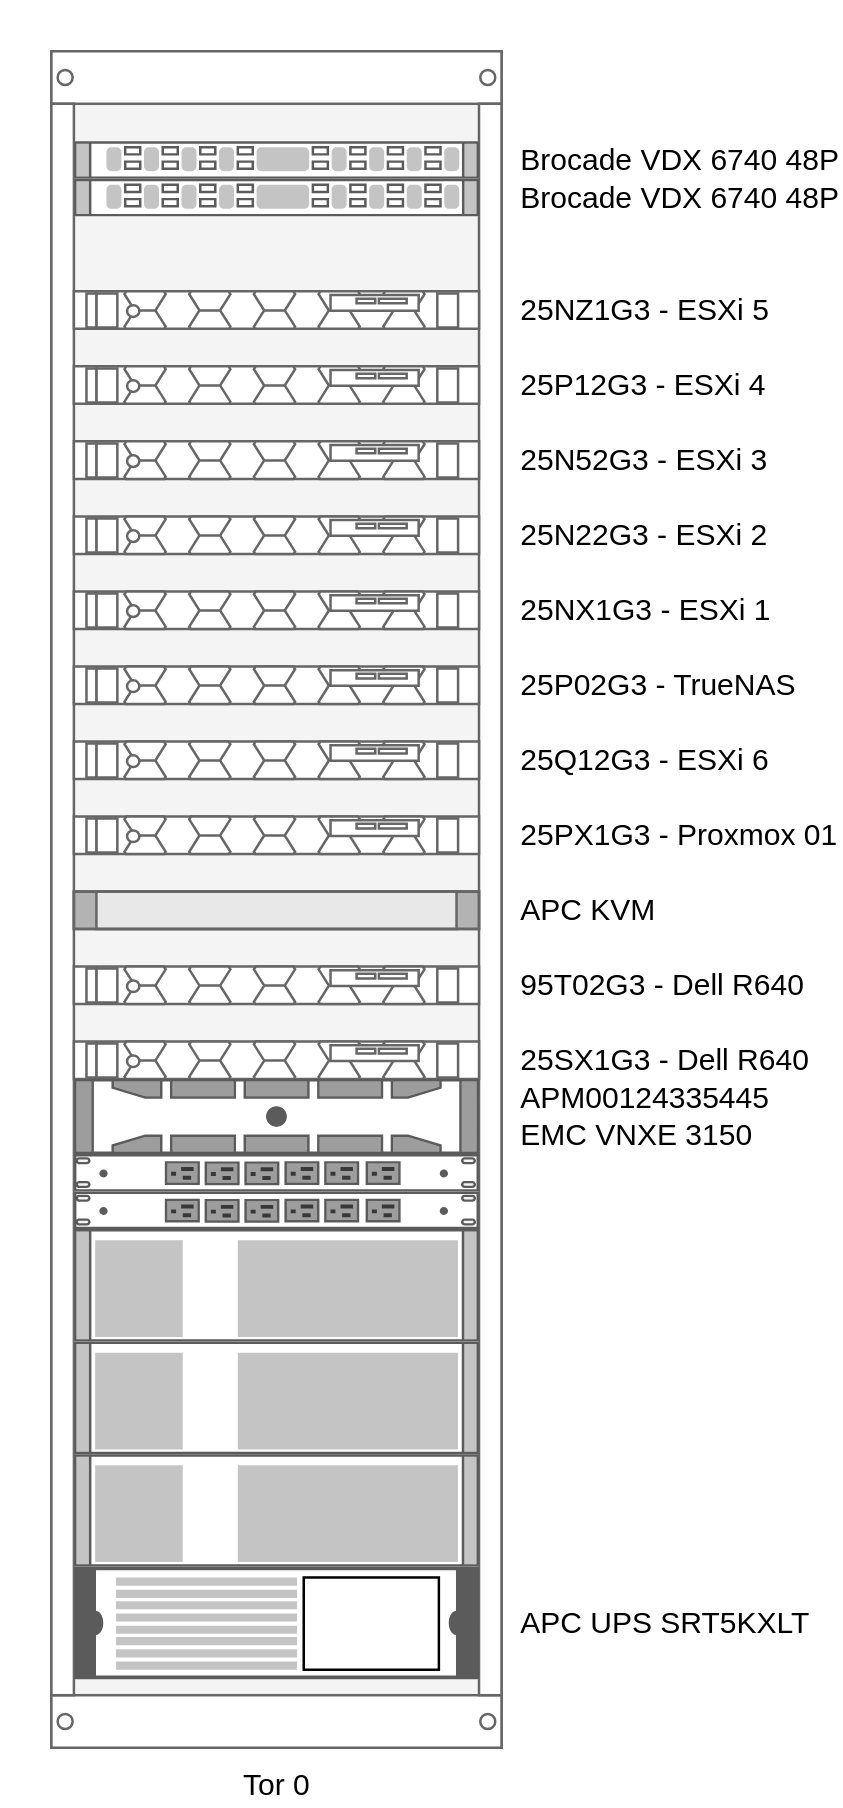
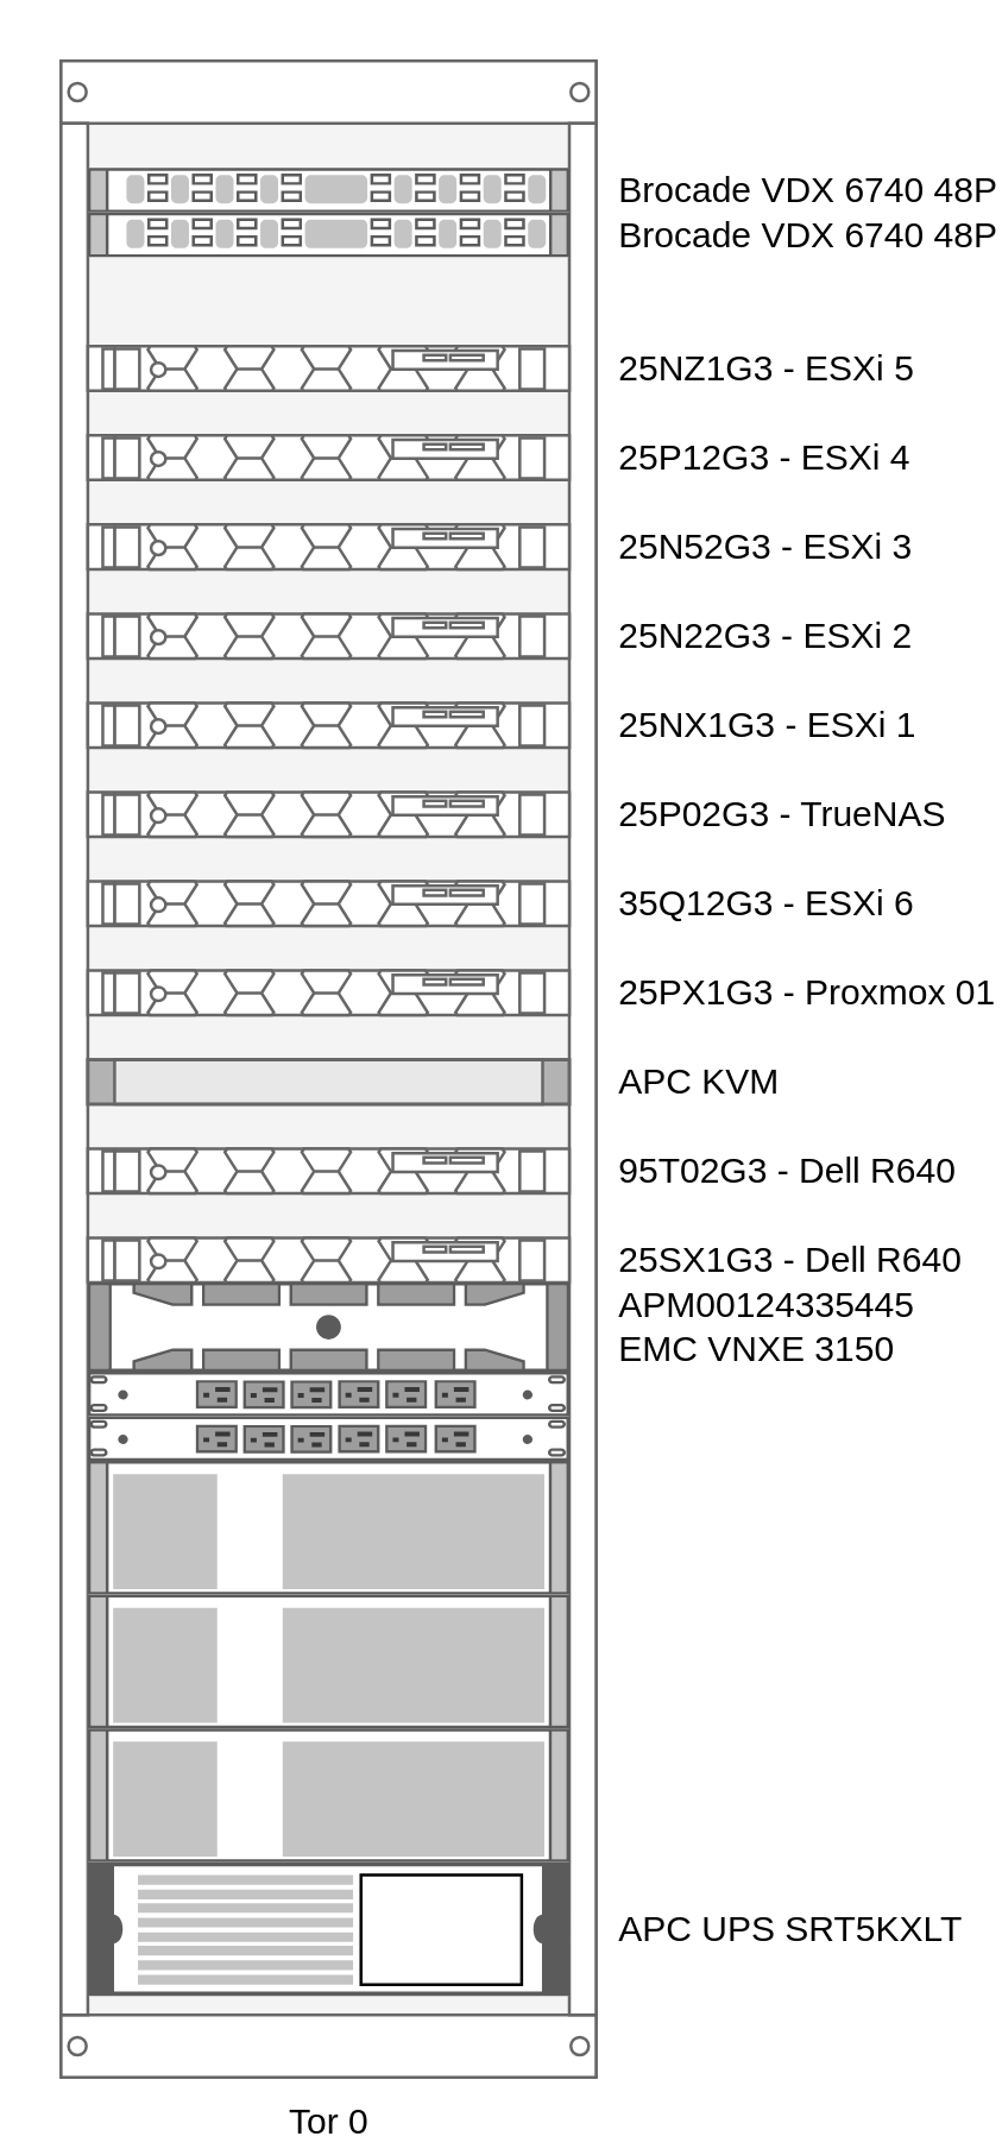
  <mxCell id="0" />
  <mxCell id="1" parent="0" />
  <mxCell id="2" value="Tor 0" style="strokeColor=#666666;html=1;verticalLabelPosition=bottom;labelBackgroundColor=#ffffff;verticalAlign=top;outlineConnect=0;shadow=0;dashed=0;shape=mxgraph.rackGeneral.rackCabinet3;fillColor2=#f4f4f4;container=1;collapsible=0;childLayout=rack;allowGaps=1;marginLeft=9;marginRight=9;marginTop=21;marginBottom=22;textColor=#666666;numDisp=off;" vertex="1" parent="1"><mxGeometry x="20" y="20" width="180" height="680" as="geometry" /></mxCell>
  <mxCell id="3" value="Brocade VDX 6740 48P" style="shape=mxgraph.rack.cisco.cisco_nexus_3016_switch;html=1;labelPosition=right;align=left;spacingLeft=15;dashed=0;shadow=0;fillColor=#ffffff;" vertex="1" parent="2"><mxGeometry x="9" y="36" width="162" height="15" as="geometry" /></mxCell>
  <mxCell id="4" value="Brocade VDX 6740 48P" style="shape=mxgraph.rack.cisco.cisco_nexus_3016_switch;html=1;labelPosition=right;align=left;spacingLeft=15;dashed=0;shadow=0;fillColor=#ffffff;" vertex="1" parent="2"><mxGeometry x="9" y="51" width="162" height="15" as="geometry" /></mxCell>
  <mxCell id="5" value="25NZ1G3 -&amp;nbsp;&lt;span style=&quot;background-color: initial;&quot;&gt;ESXi 5&lt;/span&gt;" style="strokeColor=#666666;html=1;labelPosition=right;align=left;spacingLeft=15;shadow=0;dashed=0;outlineConnect=0;shape=mxgraph.rack.dell.poweredge_r640;" vertex="1" parent="2"><mxGeometry x="9" y="96" width="162" height="15" as="geometry" /></mxCell>
  <mxCell id="6" value="25P12G3 - ESXi 4" style="strokeColor=#666666;html=1;labelPosition=right;align=left;spacingLeft=15;shadow=0;dashed=0;outlineConnect=0;shape=mxgraph.rack.dell.poweredge_r640;" vertex="1" parent="2"><mxGeometry x="9" y="126" width="162" height="15" as="geometry" /></mxCell>
  <mxCell id="7" value="25N52G3 -&amp;nbsp;&lt;span style=&quot;background-color: initial;&quot;&gt;ESXi 3&lt;/span&gt;" style="strokeColor=#666666;html=1;labelPosition=right;align=left;spacingLeft=15;shadow=0;dashed=0;outlineConnect=0;shape=mxgraph.rack.dell.poweredge_r640;" vertex="1" parent="2"><mxGeometry x="9" y="156" width="162" height="15" as="geometry" /></mxCell>
  <mxCell id="8" value="25N22G3 - ESXi 2" style="strokeColor=#666666;html=1;labelPosition=right;align=left;spacingLeft=15;shadow=0;dashed=0;outlineConnect=0;shape=mxgraph.rack.dell.poweredge_r640;" vertex="1" parent="2"><mxGeometry x="9" y="186" width="162" height="15" as="geometry" /></mxCell>
  <mxCell id="9" value="25NX1G3 - ESXi 1" style="strokeColor=#666666;html=1;labelPosition=right;align=left;spacingLeft=15;shadow=0;dashed=0;outlineConnect=0;shape=mxgraph.rack.dell.poweredge_r640;" vertex="1" parent="2"><mxGeometry x="9" y="216" width="162" height="15" as="geometry" /></mxCell>
  <mxCell id="10" value="25P02G3 - TrueNAS" style="strokeColor=#666666;html=1;labelPosition=right;align=left;spacingLeft=15;shadow=0;dashed=0;outlineConnect=0;shape=mxgraph.rack.dell.poweredge_r640;" vertex="1" parent="2"><mxGeometry x="9" y="246" width="162" height="15" as="geometry" /></mxCell>
- <mxCell id="11" value="25Q12G3 - ESXi 6" style="strokeColor=#666666;html=1;labelPosition=right;align=left;spacingLeft=15;shadow=0;dashed=0;outlineConnect=0;shape=mxgraph.rack.dell.poweredge_r640;" vertex="1" parent="2"><mxGeometry x="9" y="276" width="162" height="15" as="geometry" /></mxCell>
+ <mxCell id="11" value="35Q12G3 - ESXi 6" style="strokeColor=#666666;html=1;labelPosition=right;align=left;spacingLeft=15;shadow=0;dashed=0;outlineConnect=0;shape=mxgraph.rack.dell.poweredge_r640;" vertex="1" parent="2"><mxGeometry x="9" y="276" width="162" height="15" as="geometry" /></mxCell>
  <mxCell id="12" value="25PX1G3 -&amp;nbsp;&lt;span style=&quot;background-color: initial;&quot;&gt;Proxmox 01&lt;/span&gt;" style="strokeColor=#666666;html=1;labelPosition=right;align=left;spacingLeft=15;shadow=0;dashed=0;outlineConnect=0;shape=mxgraph.rack.dell.poweredge_r640;" vertex="1" parent="2"><mxGeometry x="9" y="306" width="162" height="15" as="geometry" /></mxCell>
  <mxCell id="13" value="95T02G3 - Dell R640" style="strokeColor=#666666;html=1;labelPosition=right;align=left;spacingLeft=15;shadow=0;dashed=0;outlineConnect=0;shape=mxgraph.rack.dell.poweredge_r640;" vertex="1" parent="2"><mxGeometry x="9" y="366" width="162" height="15" as="geometry" /></mxCell>
  <mxCell id="14" value="25SX1G3 - Dell R640" style="strokeColor=#666666;html=1;labelPosition=right;align=left;spacingLeft=15;shadow=0;dashed=0;outlineConnect=0;shape=mxgraph.rack.dell.poweredge_r640;" vertex="1" parent="2"><mxGeometry x="9" y="396" width="162" height="15" as="geometry" /></mxCell>
  <mxCell id="15" value="APM00124335445&amp;nbsp;&lt;div&gt;EMC VNXE 3150&lt;/div&gt;" style="strokeColor=#666666;html=1;labelPosition=right;align=left;spacingLeft=15;shadow=0;dashed=0;outlineConnect=0;shape=mxgraph.rack.dell.dell_poweredge_2u;" vertex="1" parent="2"><mxGeometry x="9" y="411" width="162" height="30" as="geometry" /></mxCell>
  <mxCell id="16" value="APC KVM" style="strokeColor=#666666;html=1;labelPosition=right;align=left;spacingLeft=15;shadow=0;dashed=0;outlineConnect=0;shape=mxgraph.rackGeneral.plate;fillColor=#e8e8e8;" vertex="1" parent="2"><mxGeometry x="9" y="336" width="162" height="15" as="geometry" /></mxCell>
  <mxCell id="17" value="" style="strokeColor=#666666;html=1;labelPosition=right;align=left;spacingLeft=15;shadow=0;dashed=0;outlineConnect=0;shape=mxgraph.rack.dell.power_strip;" vertex="1" parent="2"><mxGeometry x="9" y="441" width="162" height="15" as="geometry" /></mxCell>
  <mxCell id="18" value="" style="strokeColor=#666666;html=1;labelPosition=right;align=left;spacingLeft=15;shadow=0;dashed=0;outlineConnect=0;shape=mxgraph.rack.dell.power_strip;" vertex="1" parent="2"><mxGeometry x="9" y="456" width="162" height="15" as="geometry" /></mxCell>
  <mxCell id="19" value="" style="shape=mxgraph.rack.ibm.ibm_3000va_ups;html=1;labelPosition=right;align=left;spacingLeft=15;dashed=0;shadow=0;fillColor=#ffffff;" vertex="1" parent="2"><mxGeometry x="9" y="471" width="162" height="45" as="geometry" /></mxCell>
  <mxCell id="20" value="" style="shape=mxgraph.rack.ibm.ibm_3000va_ups;html=1;labelPosition=right;align=left;spacingLeft=15;dashed=0;shadow=0;fillColor=#ffffff;" vertex="1" parent="2"><mxGeometry x="9" y="516" width="162" height="45" as="geometry" /></mxCell>
  <mxCell id="21" value="" style="shape=mxgraph.rack.ibm.ibm_3000va_ups;html=1;labelPosition=right;align=left;spacingLeft=15;dashed=0;shadow=0;fillColor=#ffffff;" vertex="1" parent="2"><mxGeometry x="9" y="561" width="162" height="45" as="geometry" /></mxCell>
  <mxCell id="22" value="&lt;div&gt;APC UPS&amp;nbsp;&lt;span style=&quot;background-color: initial;&quot;&gt;SRT5KXLT&lt;/span&gt;&lt;/div&gt;" style="shape=mxgraph.rack.apc.apc_smart_ups_1000-3000_va_2u;html=1;labelPosition=right;align=left;spacingLeft=15;dashed=0;shadow=0;fillColor=#ffffff;" vertex="1" parent="2"><mxGeometry x="9" y="606" width="162" height="45" as="geometry" /></mxCell>
